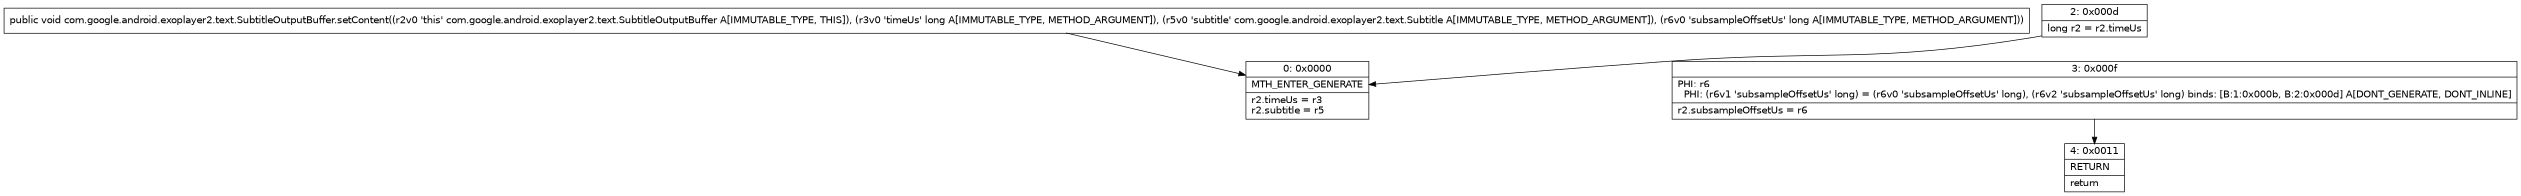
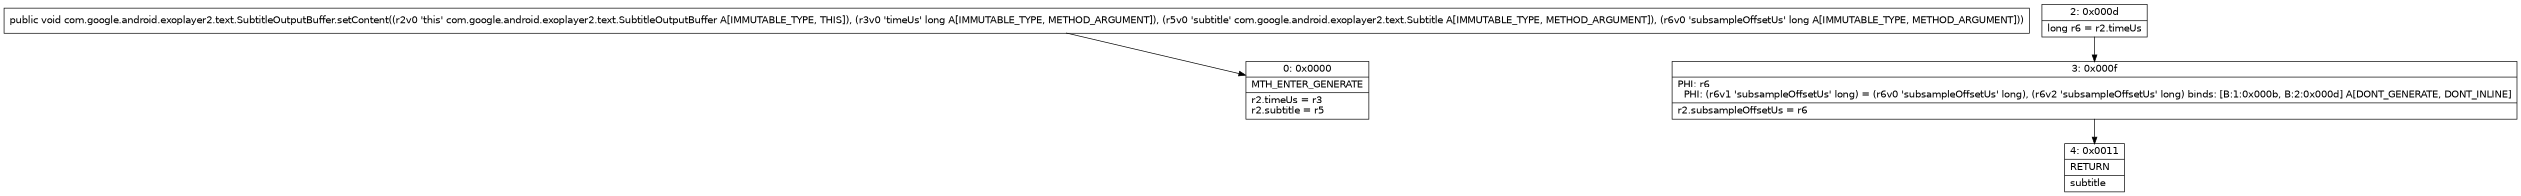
  digraph {
    fontname="DejaVu Sans"
    node [fontname="DejaVu Sans" shape=record]
    edge [fontname="DejaVu Sans"]
    n1 [label="{0\:\ 0x0000|MTH_ENTER_GENERATE\l|r2.timeUs = r3\lr2.subtitle = r5\l}"]
-   n2 [label="{2\:\ 0x000d|long r2 = r2.timeUs\l}"]
+   n2 [label="{2\:\ 0x000d|long r6 = r2.timeUs\l}"]
    n3 [label="{3\:\ 0x000f|PHI: r6 \l  PHI: (r6v1 'subsampleOffsetUs' long) = (r6v0 'subsampleOffsetUs' long), (r6v2 'subsampleOffsetUs' long) binds: [B:1:0x000b, B:2:0x000d] A[DONT_GENERATE, DONT_INLINE]\l|r2.subsampleOffsetUs = r6\l}"]
-   n4 [label="{4\:\ 0x0011|RETURN\l|return\l}"]
+   n4 [label="{4\:\ 0x0011|RETURN\l|subtitle\l}"]
    n5 [label="{public void com.google.android.exoplayer2.text.SubtitleOutputBuffer.setContent((r2v0 'this' com.google.android.exoplayer2.text.SubtitleOutputBuffer A[IMMUTABLE_TYPE, THIS]), (r3v0 'timeUs' long A[IMMUTABLE_TYPE, METHOD_ARGUMENT]), (r5v0 'subtitle' com.google.android.exoplayer2.text.Subtitle A[IMMUTABLE_TYPE, METHOD_ARGUMENT]), (r6v0 'subsampleOffsetUs' long A[IMMUTABLE_TYPE, METHOD_ARGUMENT])) }"]
-   n2 -> n1
+   n2 -> n3
    n3 -> n4
    n5 -> n1
  }
